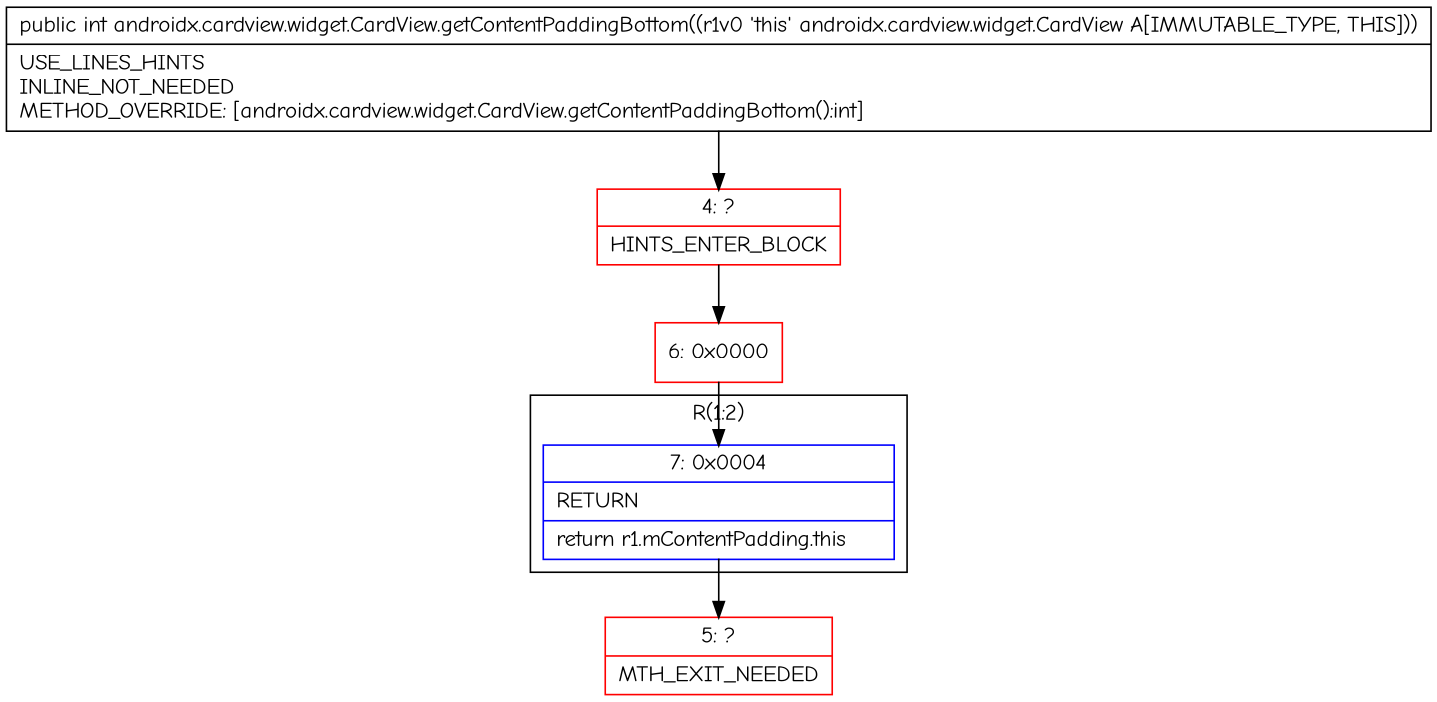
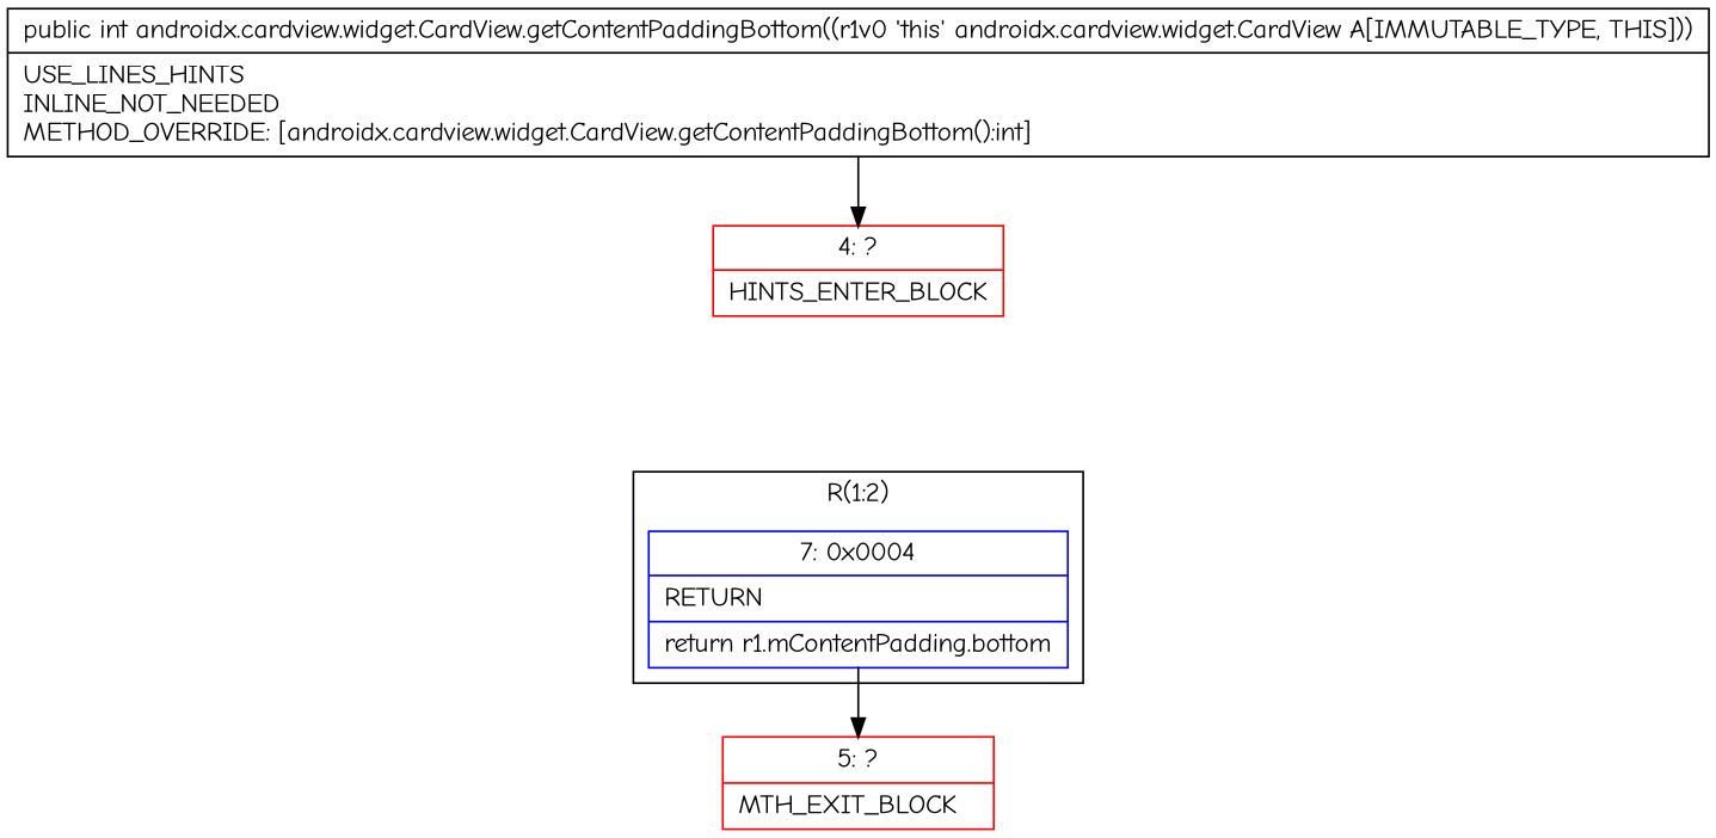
  digraph {
    fontname="Comic Neue"
    node [color=red fontname="Comic Neue" shape=record]
    edge [fontname="Comic Neue"]
-   n1 [color=blue label="{7\:\ 0x0004|RETURN\l|return r1.mContentPadding.this\l}"]
-   n2 [label="{5\:\ ?|MTH_EXIT_NEEDED\l}"]
+   n1 [color=blue label="{7\:\ 0x0004|RETURN\l|return r1.mContentPadding.bottom\l}"]
+   n2 [label="{5\:\ ?|MTH_EXIT_BLOCK\l}"]
    n3 [label="{4\:\ ?|HINTS_ENTER_BLOCK\l}"]
-   n4 [label="{6\:\ 0x0000}"]
    n5 [label="{public int androidx.cardview.widget.CardView.getContentPaddingBottom((r1v0 'this' androidx.cardview.widget.CardView A[IMMUTABLE_TYPE, THIS]))  | USE_LINES_HINTS\lINLINE_NOT_NEEDED\lMETHOD_OVERRIDE: [androidx.cardview.widget.CardView.getContentPaddingBottom():int]\l}" color=""]
    subgraph cluster_1 {
      label="R(1:2)"
      n1
    }
    n1 -> n2
-   n3 -> n4
-   n4 -> n1
    n5 -> n3
  }
